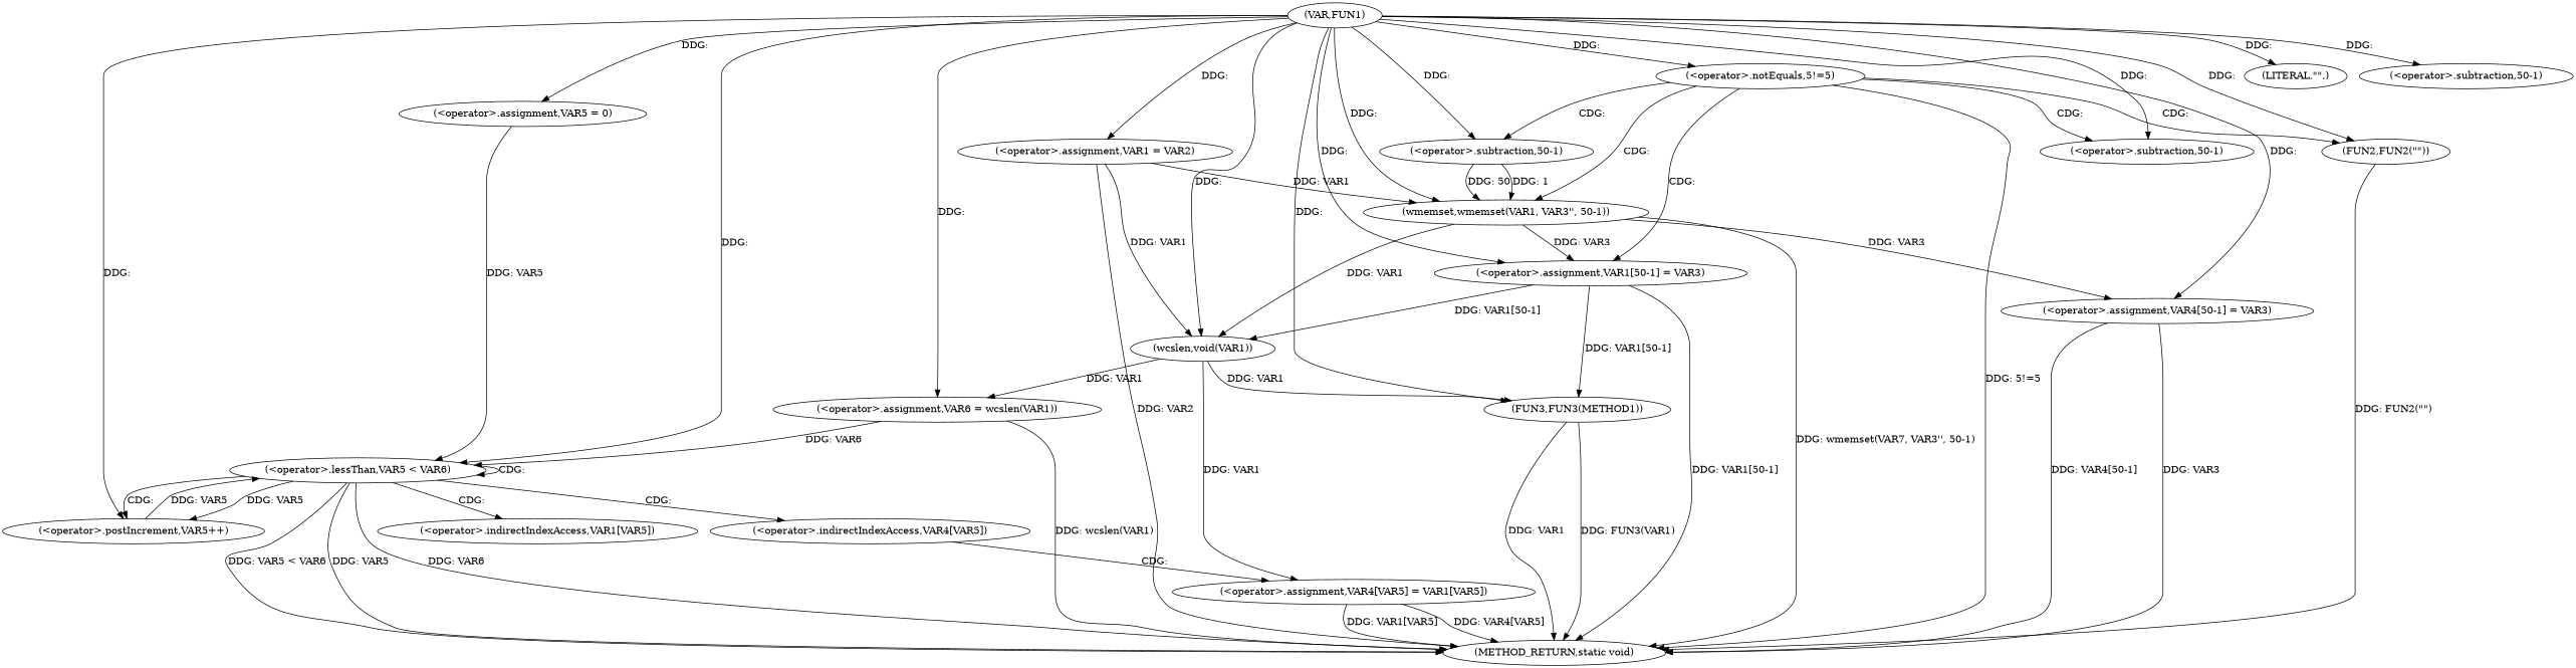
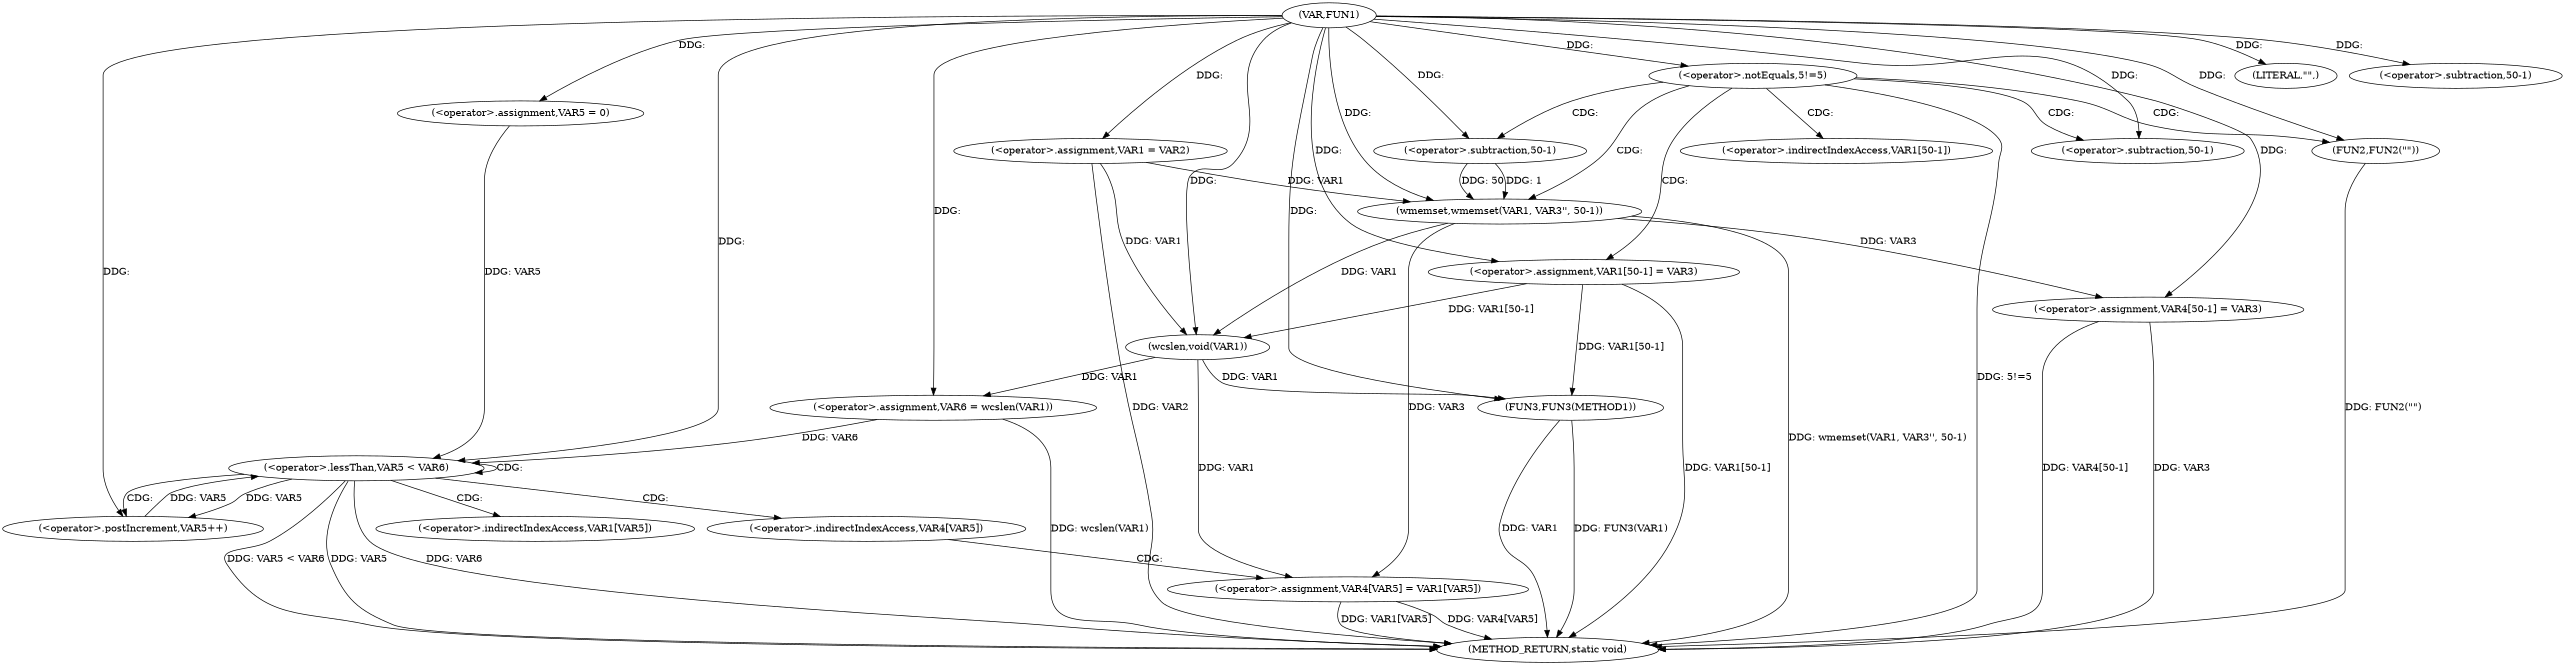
  digraph {
    n1 [label="(VAR,FUN1)"]
    n2 [label="(<operator>.assignment,VAR1 = VAR2)"]
    n3 [label="(<operator>.notEquals,5!=5)"]
    n4 [label="(FUN2,FUN2(\"\"))"]
    n5 [label="(wmemset,wmemset(VAR1, VAR3'', 50-1))"]
    n6 [label="(<operator>.subtraction,50-1)"]
    n7 [label="(<operator>.assignment,VAR1[50-1] = VAR3)"]
    n8 [label="(<operator>.subtraction,50-1)"]
    n9 [label="(LITERAL,\"\",)"]
    n10 [label="(<operator>.assignment,VAR6 = wcslen(VAR1))"]
    n11 [label="(wcslen,void(VAR1))"]
    n12 [label="(<operator>.assignment,VAR5 = 0)"]
    n13 [label="(<operator>.lessThan,VAR5 < VAR6)"]
    n14 [label="(<operator>.postIncrement,VAR5++)"]
    n15 [label="(<operator>.assignment,VAR4[50-1] = VAR3)"]
    n16 [label="(<operator>.subtraction,50-1)"]
    n17 [label="(FUN3,FUN3(METHOD1))"]
    n18 [label="(METHOD_RETURN,static void)"]
+   n19 [label="(<operator>.indirectIndexAccess,VAR1[50-1])"]
    n20 [label="(<operator>.assignment,VAR4[VAR5] = VAR1[VAR5])"]
    n21 [label="(<operator>.indirectIndexAccess,VAR4[VAR5])"]
    n22 [label="(<operator>.indirectIndexAccess,VAR1[VAR5])"]
    n1 -> n2 [label="DDG: "]
    n1 -> n3 [label="DDG: "]
    n1 -> n4 [label="DDG: "]
    n1 -> n5 [label="DDG: "]
    n1 -> n6 [label="DDG: "]
    n1 -> n7 [label="DDG: "]
    n1 -> n8 [label="DDG: "]
    n1 -> n9 [label="DDG: "]
    n1 -> n10 [label="DDG: "]
    n1 -> n11 [label="DDG: "]
    n1 -> n12 [label="DDG: "]
    n1 -> n13 [label="DDG: "]
    n1 -> n14 [label="DDG: "]
    n1 -> n15 [label="DDG: "]
    n1 -> n16 [label="DDG: "]
    n1 -> n17 [label="DDG: "]
    n2 -> n5 [label="DDG: VAR1"]
    n2 -> n11 [label="DDG: VAR1"]
    n2 -> n18 [label="DDG: VAR2"]
    n3 -> n4 [label="CDG: "]
    n3 -> n5 [label="CDG: "]
    n3 -> n6 [label="CDG: "]
    n3 -> n7 [label="CDG: "]
    n3 -> n8 [label="CDG: "]
    n3 -> n18 [label="DDG: 5!=5"]
+   n3 -> n19 [label="CDG: "]
    n4 -> n18 [label="DDG: FUN2(\"\")"]
-   n5 -> n7 [label="DDG: VAR3"]
+   n5 -> n20 [label="DDG: VAR3"]
    n5 -> n11 [label="DDG: VAR1"]
    n5 -> n15 [label="DDG: VAR3"]
-   n5 -> n18 [label="DDG: wmemset(VAR7, VAR3'', 50-1)"]
+   n5 -> n18 [label="DDG: wmemset(VAR1, VAR3'', 50-1)"]
    n6 -> n5 [label="DDG: 50"]
    n6 -> n5 [label="DDG: 1"]
    n7 -> n11 [label="DDG: VAR1[50-1]"]
    n7 -> n17 [label="DDG: VAR1[50-1]"]
    n7 -> n18 [label="DDG: VAR1[50-1]"]
    n10 -> n13 [label="DDG: VAR6"]
    n10 -> n18 [label="DDG: wcslen(VAR1)"]
    n11 -> n10 [label="DDG: VAR1"]
    n11 -> n17 [label="DDG: VAR1"]
    n11 -> n20 [label="DDG: VAR1"]
    n12 -> n13 [label="DDG: VAR5"]
    n13 -> n13 [label="CDG: "]
    n13 -> n14 [label="DDG: VAR5"]
    n13 -> n14 [label="CDG: "]
    n13 -> n18 [label="DDG: VAR5"]
    n13 -> n18 [label="DDG: VAR5 < VAR6"]
    n13 -> n18 [label="DDG: VAR6"]
    n13 -> n21 [label="CDG: "]
    n13 -> n22 [label="CDG: "]
    n14 -> n13 [label="DDG: VAR5"]
    n15 -> n18 [label="DDG: VAR3"]
    n15 -> n18 [label="DDG: VAR4[50-1]"]
    n17 -> n18 [label="DDG: VAR1"]
    n17 -> n18 [label="DDG: FUN3(VAR1)"]
    n20 -> n18 [label="DDG: VAR1[VAR5]"]
    n20 -> n18 [label="DDG: VAR4[VAR5]"]
    n21 -> n20 [label="CDG: "]
  }
